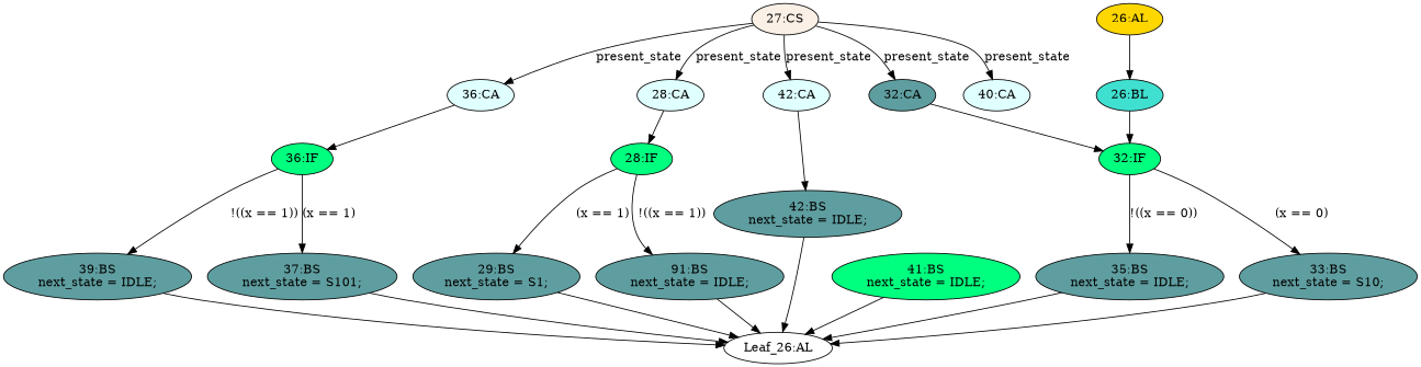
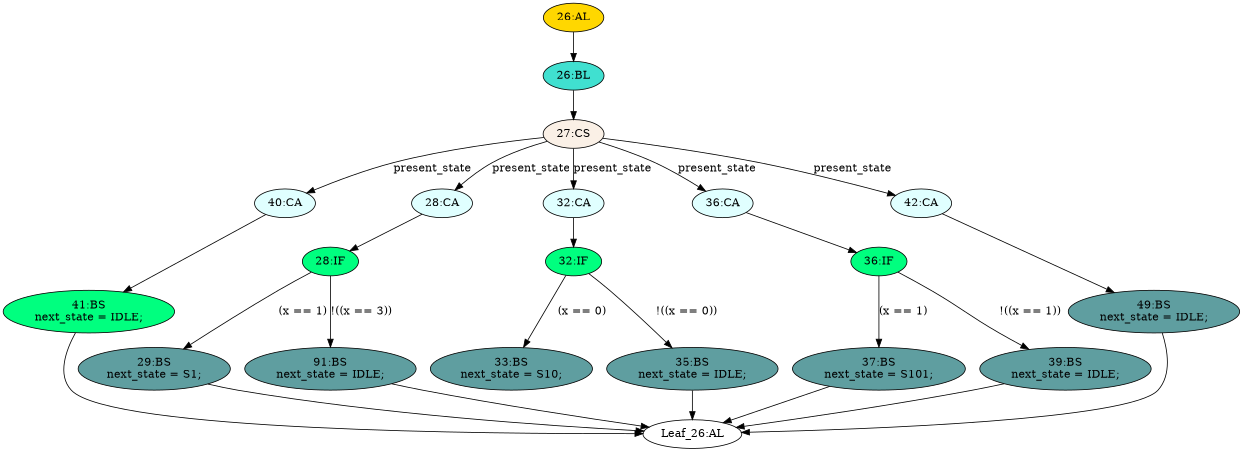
  strict digraph {
    node [fillcolor=cadetblue statements="[]" style=filled typ=BlockingSubstitution]
    edge [cond="[]" lineno=None]
-   n1 [ast="<pyverilog.vparser.ast.BlockingSubstitution object at 0x7f4907fe4450>" label="42:BS\nnext_state = IDLE;" statements="[<pyverilog.vparser.ast.BlockingSubstitution object at 0x7f4907fe4450>]"]
+   n1 [ast="<pyverilog.vparser.ast.BlockingSubstitution object at 0x7f4907fe4450>" label="49:BS\nnext_state = IDLE;" statements="[<pyverilog.vparser.ast.BlockingSubstitution object at 0x7f4907fe4450>]"]
    n2 [def_var="['next_state']" label="Leaf_26:AL" fillcolor="" statements="" style="" typ=""]
    n3 [ast="<pyverilog.vparser.ast.BlockingSubstitution object at 0x7f4907fe48d0>" label="37:BS\nnext_state = S101;" statements="[<pyverilog.vparser.ast.BlockingSubstitution object at 0x7f4907fe48d0>]"]
    n4 [ast="<pyverilog.vparser.ast.BlockingSubstitution object at 0x7f4907aea2d0>" label="29:BS\nnext_state = S1;" statements="[<pyverilog.vparser.ast.BlockingSubstitution object at 0x7f4907aea2d0>]"]
    n5 [ast="<pyverilog.vparser.ast.Always object at 0x7f4907fe4e50>" clk_sens=False fillcolor=gold label="26:AL" sens="['present_state']" typ=Always use_var="['x', 'present_state']"]
    n6 [ast="<pyverilog.vparser.ast.Block object at 0x7f4907fe4f90>" fillcolor=turquoise label="26:BL" typ=Block]
    n7 [ast="<pyverilog.vparser.ast.CaseStatement object at 0x7f4907fe4fd0>" fillcolor=linen label="27:CS" typ=CaseStatement]
    n8 [ast="<pyverilog.vparser.ast.Case object at 0x7f4907aea810>" fillcolor=lightcyan label="40:CA" typ=Case]
    n9 [ast="<pyverilog.vparser.ast.Case object at 0x7f4907aea0d0>" fillcolor=lightcyan label="28:CA" typ=Case]
-   n10 [ast="<pyverilog.vparser.ast.Case object at 0x7f4907aea4d0>" label="32:CA" typ=Case]
+   n10 [ast="<pyverilog.vparser.ast.Case object at 0x7f4907aea4d0>" fillcolor=lightcyan label="32:CA" typ=Case]
    n11 [ast="<pyverilog.vparser.ast.Case object at 0x7f4907aea550>" fillcolor=lightcyan label="36:CA" typ=Case]
    n12 [ast="<pyverilog.vparser.ast.Case object at 0x7f4907aea9d0>" fillcolor=lightcyan label="42:CA" typ=Case]
    n13 [ast="<pyverilog.vparser.ast.IfStatement object at 0x7f4907aea5d0>" fillcolor=springgreen label="36:IF" typ=IfStatement]
    n14 [ast="<pyverilog.vparser.ast.BlockingSubstitution object at 0x7f4907aea610>" label="39:BS\nnext_state = IDLE;" statements="[<pyverilog.vparser.ast.BlockingSubstitution object at 0x7f4907aea610>]"]
    n15 [ast="<pyverilog.vparser.ast.IfStatement object at 0x7f4907aea150>" fillcolor=springgreen label="28:IF" typ=IfStatement]
    n16 [ast="<pyverilog.vparser.ast.BlockingSubstitution object at 0x7f4907aea190>" label="91:BS\nnext_state = IDLE;" statements="[<pyverilog.vparser.ast.BlockingSubstitution object at 0x7f4907aea190>]"]
    n17 [ast="<pyverilog.vparser.ast.BlockingSubstitution object at 0x7f4907aea890>" fillcolor=springgreen label="41:BS\nnext_state = IDLE;" statements="[<pyverilog.vparser.ast.BlockingSubstitution object at 0x7f4907aea890>]"]
    n18 [ast="<pyverilog.vparser.ast.IfStatement object at 0x7f4907fe4a10>" fillcolor=springgreen label="32:IF" typ=IfStatement]
    n19 [ast="<pyverilog.vparser.ast.BlockingSubstitution object at 0x7f4907fe4c10>" label="33:BS\nnext_state = S10;" statements="[<pyverilog.vparser.ast.BlockingSubstitution object at 0x7f4907fe4c10>]"]
    n20 [ast="<pyverilog.vparser.ast.BlockingSubstitution object at 0x7f4907fe4a90>" label="35:BS\nnext_state = IDLE;" statements="[<pyverilog.vparser.ast.BlockingSubstitution object at 0x7f4907fe4a90>]"]
    n1 -> n2
    n3 -> n2
    n4 -> n2
    n5 -> n6
-   n6 -> n18
+   n6 -> n7
    n7 -> n8 [cond="['present_state']" label=present_state lineno=27]
    n7 -> n9 [cond="['present_state']" label=present_state lineno=27]
    n7 -> n10 [cond="['present_state']" label=present_state lineno=27]
    n7 -> n11 [cond="['present_state']" label=present_state lineno=27]
    n7 -> n12 [cond="['present_state']" label=present_state lineno=27]
+   n8 -> n17
    n9 -> n15
    n10 -> n18
    n11 -> n13
    n12 -> n1
    n13 -> n3 [cond="['x']" label="(x == 1)" lineno=36]
    n13 -> n14 [cond="['x']" label="!((x == 1))" lineno=36]
    n14 -> n2
    n15 -> n4 [cond="['x']" label="(x == 1)" lineno=28]
-   n15 -> n16 [cond="['x']" label="!((x == 1))" lineno=28]
+   n15 -> n16 [cond="['x']" label="!((x == 3))" lineno=28]
    n16 -> n2
    n17 -> n2
    n18 -> n19 [cond="['x']" label="(x == 0)" lineno=32]
    n18 -> n20 [cond="['x']" label="!((x == 0))" lineno=32]
-   n19 -> n2
    n20 -> n2
  }
